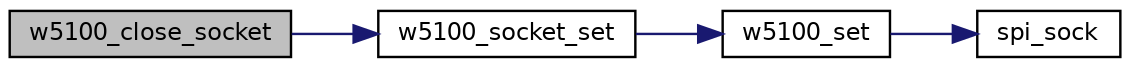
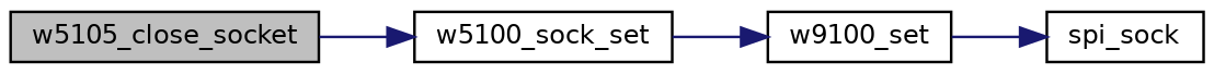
  digraph {
    fontname="DejaVu Sans"
    rankdir=LR
    node [color=black fillcolor=white fontname="DejaVu Sans" fontsize=10 shape=record style=filled]
    edge [color=midnightblue fontname="DejaVu Sans" fontsize=10 labelfontname=FreeSans labelfontsize=10 style=solid]
-   n1 [fillcolor=grey75 fontcolor=black height=0.2 label=w5100_close_socket width=0.4]
-   n2 [height=0.2 label=w5100_socket_set width=0.4]
-   n3 [height=0.2 label=w5100_set width=0.4]
+   n1 [fillcolor=grey75 fontcolor=black height=0.2 label=w5105_close_socket width=0.4]
+   n2 [height=0.2 label=w5100_sock_set width=0.4]
+   n3 [height=0.2 label=w9100_set width=0.4]
    n4 [height=0.2 label=spi_sock width=0.4]
    n1 -> n2
    n2 -> n3
    n3 -> n4
  }
